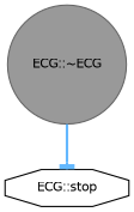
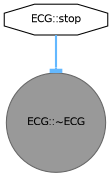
  digraph {
    rankdir=TB
    node [fontname=Helvetica fontsize=10 style=filled]
    n1 [color=gray40 fillcolor=grey60 fontcolor=black height=0.2 label="ECG::~ECG" shape=circle width=0.4]
    n2 [color=black fillcolor=white height=0.2 label="ECG::stop" shape=octagon width=0.4]
-   n1 -> n2 [color=steelblue1 fontname=Helvetica fontsize=10 labelfontname=Helvetica labelfontsize=10 style=bold arrowhead=tee]
+   n2 -> n1 [color=steelblue1 fontname=Helvetica fontsize=10 labelfontname=Helvetica labelfontsize=10 style=bold arrowhead=tee]
  }
